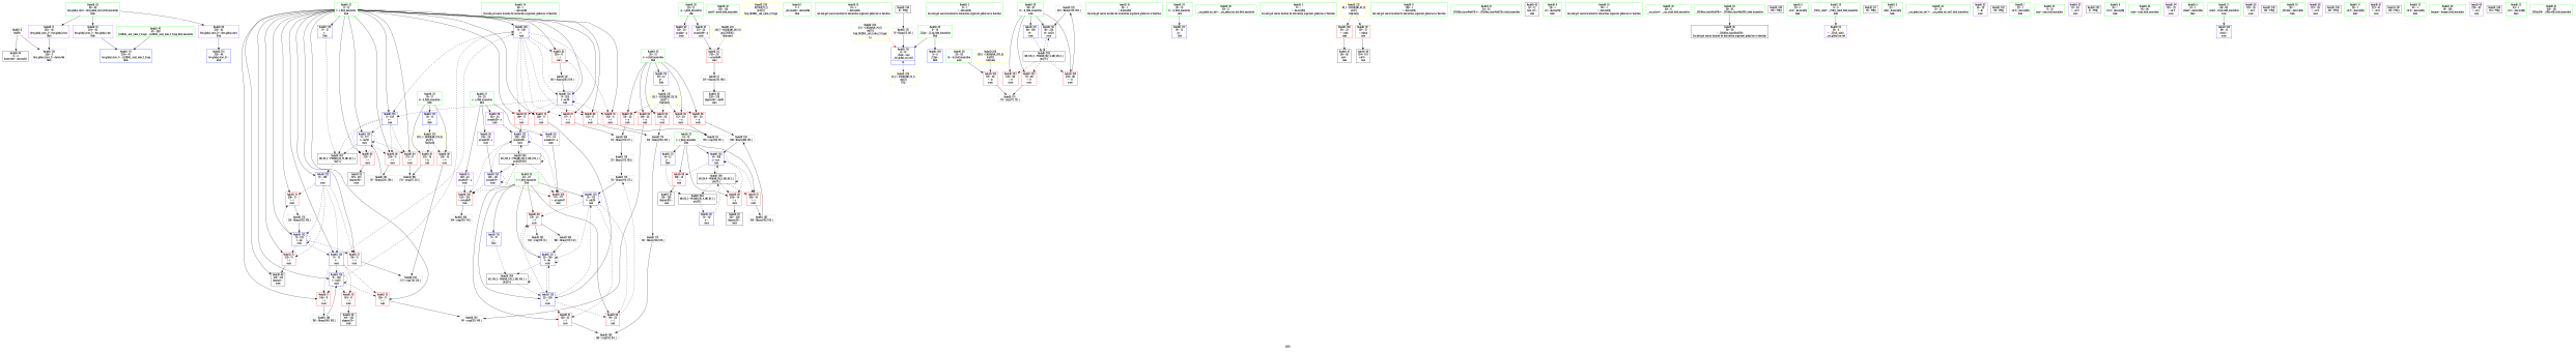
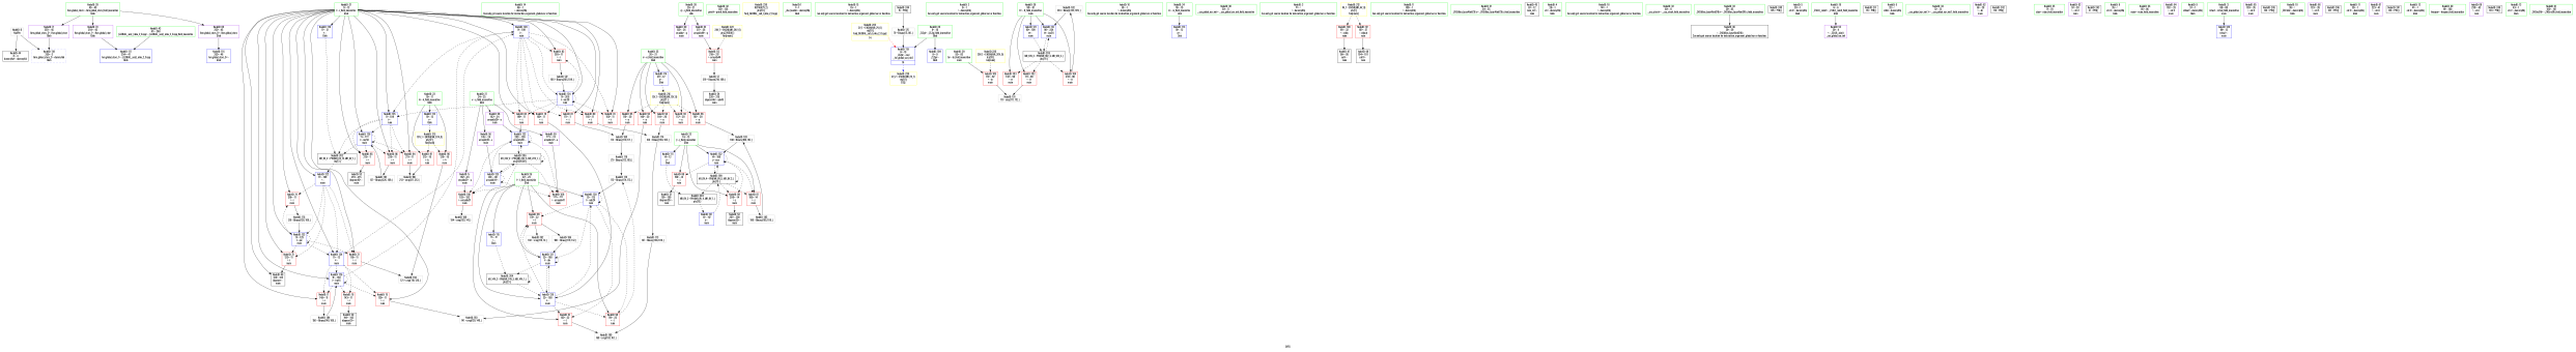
  digraph {
    fontname=Oswald
    label=SVFG
    node [color=green fontname=Oswald shape=record]
    edge [fontname=Oswald style=solid]
    n1 [color=grey label="{NodeID: 0\nNullPtr}"]
    n2 [color=black label="{NodeID: 44\n2\<--3\ndummyVal\<--dummyVal\n}"]
    n3 [color=blue label="{NodeID: 118\n255\<--3\nllvm.global_ctors_2\<--dummyVal\nGlob }" style=dotted]
    n4 [color=grey label="{NodeID: 180\n172 = Binary(170, 171, )\n}"]
    n5 [color=grey label="{NodeID: 178\n173 = Binary(172, 109, )\n}"]
    n6 [color=grey label="{NodeID: 179\n175 = Binary(174, 173, )\n}"]
    n7 [color=blue label="{NodeID: 130\n22\<--175\nl\<--sub24\nmain\n}"]
    n8 [color=red label="{NodeID: 97\n163\<--22\n\<--l\nmain\n}"]
    n9 [color=grey label="{NodeID: 189\n168 = cmp(163, 167, )\n}"]
    n10 [label="{NodeID: 14\n46\<--1\n\<--dummyObj\nCan only get source location for instruction, argument, global var or function.}"]
    n11 [color=grey label="{NodeID: 194\n121 = cmp(119, 120, )\n}"]
    n12 [color=blue label="{NodeID: 111\n14\<--12\nj\<--\nGlob }"]
    n13 [color=black label="{NodeID: 203\nMR_8V_2 = PHI(MR_8V_4, MR_8V_1, )\npts\{15 \}\n}"]
    n14 [color=blue label="{NodeID: 127\n14\<--147\nj\<--\nmain\n}"]
    n15 [color=black label="{NodeID: 199\nMR_8V_4 = PHI(MR_8V_5, MR_8V_3, )\npts\{15 \}\n}"]
    n16 [label="{NodeID: 28\n26\<--27\nq\<--q_field_insensitive\nGlob }"]
    n17 [color=purple label="{NodeID: 60\n125\<--26\narrayidx\<--q\nmain\n}"]
    n18 [color=purple label="{NodeID: 61\n217\<--26\narrayidx44\<--q\nmain\n}"]
    n19 [color=red label="{NodeID: 107\n218\<--217\n\<--arrayidx44\nmain\n}"]
    n20 [color=grey label="{NodeID: 177\n219 = Binary(218, 109, )\n}"]
    n21 [color=blue label="{NodeID: 125\n145\<--147\narrayidx14\<--\nmain\n}"]
    n22 [color=red label="{NodeID: 106\n193\<--192\n\<--arrayidx31\nmain\n}"]
    n23 [color=red label="{NodeID: 108\n222\<--221\n\<--arrayidx47\nmain\n}"]
    n24 [color=blue label="{NodeID: 133\n202\<--199\narrayidx36\<--\nmain\n}"]
    n25 [color=black label="{NodeID: 206\nMR_22V_2 = PHI(MR_22V_5, MR_22V_1, )\npts\{250000 \}\n}"]
    n26 [color=grey label="{NodeID: 188\n194 = cmp(193, 147, )\n}"]
    n27 [label="{NodeID: 42\n135\<--136\nprintf\<--printf_field_insensitive\n}"]
    n28 [color=yellow label="{NodeID: 222\n24V_1 = ENCHI(MR_24V_0)\npts\{270000 \}\nFun[main]}" style=double]
    n29 [color=black label="{NodeID: 54\n220\<--219\nidxprom46\<--sub45\nmain\n}"]
    n30 [color=purple label="{NodeID: 56\n145\<--24\narrayidx14\<--a\nmain\n}"]
    n31 [color=yellow label="{NodeID: 236\nRETMU(2V_2)\npts\{10 \}\nFun[_GLOBAL__sub_I_nika_2_0.cpp]}" style=double]
    n32 [color=purple label="{NodeID: 70\n254\<--45\nllvm.global_ctors_1\<--llvm.global_ctors\nGlob }"]
    n33 [color=blue label="{NodeID: 117\n254\<--47\nllvm.global_ctors_1\<--_GLOBAL__sub_I_nika_2_0.cpp\nGlob }"]
    n34 [color=red label="{NodeID: 84\n211\<--11\n\<--i\nmain\n}"]
    n35 [color=grey label="{NodeID: 190\n213 = cmp(211, 212, )\n}"]
    n36 [label="{NodeID: 1\n7\<--1\n__dso_handle\<--dummyObj\nGlob }"]
    n37 [color=grey label="{NodeID: 181\n227 = Binary(226, 109, )\n}"]
    n38 [color=blue label="{NodeID: 136\n11\<--227\ni\<--inc50\nmain\n}"]
    n39 [color=red label="{NodeID: 85\n215\<--11\n\<--i\nmain\n}"]
    n40 [color=red label="{NodeID: 86\n226\<--11\n\<--i\nmain\n}"]
    n41 [color=black label="{NodeID: 202\nMR_6V_2 = PHI(MR_6V_13, MR_6V_1, )\npts\{13 \}\n}"]
    n42 [color=black label="{NodeID: 53\n216\<--215\nidxprom43\<--\nmain\n}"]
    n43 [color=blue label="{NodeID: 122\n11\<--109\ni\<--\nmain\n}"]
    n44 [color=red label="{NodeID: 98\n174\<--22\n\<--l\nmain\n}"]
    n45 [color=red label="{NodeID: 99\n179\<--22\n\<--l\nmain\n}"]
    n46 [color=blue label="{NodeID: 131\n22\<--180\nl\<--dec\nmain\n}"]
    n47 [label="{NodeID: 15\n76\<--1\n\<--dummyObj\nCan only get source location for instruction, argument, global var or function.}"]
    n48 [color=blue label="{NodeID: 112\n16\<--12\nk\<--\nGlob }"]
    n49 [color=yellow label="{NodeID: 215\n10V_1 = ENCHI(MR_10V_0)\npts\{17 \}\nFun[main]}" style=double]
    n50 [color=red label="{NodeID: 90\n120\<--16\n\<--k\nmain\n}"]
    n51 [color=red label="{NodeID: 91\n212\<--16\n\<--k\nmain\n}"]
    n52 [label="{NodeID: 29\n45\<--49\nllvm.global_ctors\<--llvm.global_ctors_field_insensitive\nGlob }"]
    n53 [color=purple label="{NodeID: 69\n253\<--45\nllvm.global_ctors_0\<--llvm.global_ctors\nGlob }"]
    n54 [color=purple label="{NodeID: 71\n255\<--45\nllvm.global_ctors_2\<--llvm.global_ctors\nGlob }"]
    n55 [color=blue label="{NodeID: 116\n253\<--46\nllvm.global_ctors_0\<--\nGlob }"]
    n56 [color=blue label="{NodeID: 126\n11\<--150\ni\<--inc16\nmain\n}"]
    n57 [color=red label="{NodeID: 75\n139\<--11\n\<--i\nmain\n}"]
    n58 [color=red label="{NodeID: 76\n143\<--11\n\<--i\nmain\n}"]
    n59 [color=red label="{NodeID: 77\n149\<--11\n\<--i\nmain\n}"]
    n60 [color=blue label="{NodeID: 128\n11\<--109\ni\<--\nmain\n}"]
    n61 [color=grey label="{NodeID: 193\n141 = cmp(139, 140, )\n}"]
    n62 [color=black label="{NodeID: 50\n144\<--143\nidxprom13\<--\nmain\n}"]
    n63 [color=grey label="{NodeID: 184\n150 = Binary(149, 109, )\n}"]
    n64 [color=red label="{NodeID: 78\n156\<--11\n\<--i\nmain\n}"]
    n65 [color=red label="{NodeID: 79\n160\<--11\n\<--i\nmain\n}"]
    n66 [color=red label="{NodeID: 80\n165\<--11\n\<--i\nmain\n}"]
    n67 [color=red label="{NodeID: 81\n171\<--11\n\<--i\nmain\n}"]
    n68 [color=red label="{NodeID: 82\n199\<--11\n\<--i\nmain\n}"]
    n69 [color=red label="{NodeID: 83\n205\<--11\n\<--i\nmain\n}"]
    n70 [color=blue label="{NodeID: 134\n11\<--206\ni\<--inc38\nmain\n}"]
    n71 [color=blue label="{NodeID: 135\n11\<--109\ni\<--\nmain\n}"]
-   n72 [color=grey label="{NodeID: 187\n158 = cmp(156, 157, )\n}"]
    n73 [color=blue label="{NodeID: 129\n22\<--160\nl\<--\nmain\n}"]
    n74 [color=grey label="{NodeID: 174\n166 = Binary(164, 165, )\n}"]
    n75 [color=grey label="{NodeID: 172\n206 = Binary(205, 109, )\n}"]
    n76 [label="{NodeID: 43\n47\<--248\n_GLOBAL__sub_I_nika_2_0.cpp\<--_GLOBAL__sub_I_nika_2_0.cpp_field_insensitive\n}"]
    n77 [color=yellow label="{NodeID: 223\n2V_1 = ENCHI(MR_2V_0)\npts\{10 \}\nFun[_GLOBAL__sub_I_nika_2_0.cpp]|{<s0>14}}" style=double]
    n78 [color=blue label="{NodeID: 119\n8\<--79\n_ZL2pi\<--mul\n__for_global_var_init.1\n|{<s0>14}}"]
    n79 [color=yellow label="{NodeID: 239\n2V_2 = CSCHI(MR_2V_1)\npts\{10 \}\nCS[]}" style=double]
    n80 [color=purple label="{NodeID: 57\n192\<--24\narrayidx31\<--a\nmain\n}"]
    n81 [label="{NodeID: 2\n9\<--1\n\<--dummyObj\nCan only get source location for instruction, argument, global var or function.}"]
    n82 [color=grey label="{NodeID: 182\n234 = Binary(233, 109, )\n}"]
    n83 [color=blue label="{NodeID: 137\n90\<--234\ntt\<--inc54\nmain\n}"]
    n84 [color=black label="{NodeID: 205\nMR_18V_3 = PHI(MR_18V_4, MR_18V_2, )\npts\{91 \}\n}"]
    n85 [color=red label="{NodeID: 102\n111\<--90\n\<--tt\nmain\n}"]
    n86 [color=red label="{NodeID: 103\n132\<--90\n\<--tt\nmain\n}"]
    n87 [color=red label="{NodeID: 104\n233\<--90\n\<--tt\nmain\n}"]
    n88 [color=grey label="{NodeID: 186\n180 = Binary(179, 147, )\n}"]
    n89 [color=grey label="{NodeID: 192\n182 = cmp(179, 12, )\n}"]
    n90 [color=black label="{NodeID: 204\nMR_14V_2 = PHI(MR_14V_3, MR_14V_1, )\npts\{23 \}\n}"]
    n91 [label="{NodeID: 16\n80\<--1\n\<--dummyObj\nCan only get source location for instruction, argument, global var or function.}"]
    n92 [color=blue label="{NodeID: 113\n18\<--12\nm\<--\nGlob }"]
    n93 [label="{NodeID: 30\n50\<--51\n__cxx_global_var_init\<--__cxx_global_var_init_field_insensitive\n}"]
    n94 [color=blue label="{NodeID: 132\n14\<--188\nj\<--rem\nmain\n}"]
    n95 [color=red label="{NodeID: 87\n185\<--14\n\<--j\nmain\n}"]
    n96 [color=red label="{NodeID: 89\n200\<--14\n\<--j\nmain\n}"]
    n97 [color=red label="{NodeID: 88\n190\<--14\n\<--j\nmain\n}"]
    n98 [color=grey label="{NodeID: 185\n186 = Binary(185, 109, )\n}"]
    n99 [color=black label="{NodeID: 52\n201\<--200\nidxprom35\<--\nmain\n}"]
    n100 [color=purple label="{NodeID: 58\n202\<--24\narrayidx36\<--a\nmain\n}"]
    n101 [color=red label="{NodeID: 72\n119\<--11\n\<--i\nmain\n}"]
    n102 [label="{NodeID: 3\n12\<--1\n\<--dummyObj\nCan only get source location for instruction, argument, global var or function.}"]
    n103 [color=grey label="{NodeID: 183\n188 = Binary(186, 187, )\n}"]
    n104 [color=black label="{NodeID: 51\n191\<--190\nidxprom30\<--\nmain\n}"]
    n105 [color=red label="{NodeID: 100\n95\<--32\n\<--stdin\nmain\n}"]
    n106 [color=black label="{NodeID: 47\n98\<--95\ncall\<--\nmain\n}"]
    n107 [label="{NodeID: 17\n109\<--1\n\<--dummyObj\nCan only get source location for instruction, argument, global var or function.}"]
    n108 [color=blue label="{NodeID: 114\n20\<--12\nn\<--\nGlob }"]
    n109 [color=yellow label="{NodeID: 216\n12V_1 = ENCHI(MR_12V_0)\npts\{21 \}\nFun[main]}" style=double]
    n110 [color=red label="{NodeID: 92\n140\<--20\n\<--n\nmain\n}"]
    n111 [color=red label="{NodeID: 93\n157\<--20\n\<--n\nmain\n}"]
    n112 [color=red label="{NodeID: 94\n164\<--20\n\<--n\nmain\n}"]
    n113 [color=red label="{NodeID: 95\n170\<--20\n\<--n\nmain\n}"]
    n114 [color=red label="{NodeID: 96\n187\<--20\n\<--n\nmain\n}"]
    n115 [label="{NodeID: 31\n54\<--55\n_ZNSt8ios_base4InitC1Ev\<--_ZNSt8ios_base4InitC1Ev_field_insensitive\n}"]
    n116 [color=grey label="{NodeID: 173\n167 = Binary(166, 109, )\n}"]
    n117 [color=black label="{NodeID: 45\n87\<--12\nmain_ret\<--\nmain\n}"]
    n118 [color=purple label="{NodeID: 59\n221\<--24\narrayidx47\<--a\nmain\n}"]
    n119 [color=red label="{NodeID: 73\n123\<--11\n\<--i\nmain\n}"]
    n120 [color=black label="{NodeID: 49\n124\<--123\nidxprom\<--\nmain\n}"]
    n121 [label="{NodeID: 4\n28\<--1\n.str\<--dummyObj\nGlob }"]
    n122 [color=red label="{NodeID: 101\n101\<--37\n\<--stdout\nmain\n}"]
    n123 [color=black label="{NodeID: 48\n104\<--101\ncall1\<--\nmain\n}"]
    n124 [label="{NodeID: 18\n147\<--1\n\<--dummyObj\nCan only get source location for instruction, argument, global var or function.}"]
    n125 [color=blue label="{NodeID: 115\n22\<--12\nl\<--\nGlob }"]
    n126 [label="{NodeID: 32\n60\<--61\n__cxa_atexit\<--__cxa_atexit_field_insensitive\n}"]
    n127 [color=yellow label="{NodeID: 212\n4V_1 = ENCHI(MR_4V_0)\npts\{1 \}\nFun[main]}" style=double]
    n128 [color=black label="{NodeID: 46\n58\<--59\n\<--_ZNSt8ios_base4InitD1Ev\nCan only get source location for instruction, argument, global var or function.}"]
    n129 [color=black label="{NodeID: 240\n105 = PHI()\n}"]
    n130 [color=red label="{NodeID: 74\n128\<--11\n\<--i\nmain\n}"]
    n131 [color=grey label="{NodeID: 176\n129 = Binary(128, 109, )\n}"]
    n132 [color=blue label="{NodeID: 123\n11\<--129\ni\<--inc\nmain\n}"]
    n133 [color=blue label="{NodeID: 124\n11\<--12\ni\<--\nmain\n}"]
    n134 [label="{NodeID: 5\n30\<--1\n.str.2\<--dummyObj\nGlob }"]
    n135 [color=grey label="{NodeID: 191\n113 = cmp(111, 112, )\n}"]
    n136 [label="{NodeID: 19\n4\<--6\n_ZStL8__ioinit\<--_ZStL8__ioinit_field_insensitive\nGlob }"]
    n137 [color=purple label="{NodeID: 55\n56\<--4\n\<--_ZStL8__ioinit\n__cxx_global_var_init\n}"]
    n138 [label="{NodeID: 33\n59\<--65\n_ZNSt8ios_base4InitD1Ev\<--_ZNSt8ios_base4InitD1Ev_field_insensitive\n}"]
    n139 [color=black label="{NodeID: 241\n115 = PHI()\n}"]
    n140 [label="{NodeID: 6\n32\<--1\nstdin\<--dummyObj\nGlob }"]
    n141 [label="{NodeID: 20\n8\<--10\n_ZL2pi\<--_ZL2pi_field_insensitive\nGlob }"]
    n142 [color=blue label="{NodeID: 109\n8\<--9\n_ZL2pi\<--\nGlob }"]
    n143 [label="{NodeID: 34\n72\<--73\n__cxx_global_var_init.1\<--__cxx_global_var_init.1_field_insensitive\n}"]
    n144 [color=purple label="{NodeID: 62\n96\<--28\n\<--.str\nmain\n}"]
    n145 [color=black label="{NodeID: 242\n116 = PHI()\n}"]
-   n146 [label="{NodeID: 7\n33\<--1\n.str.3\<--dummyObj\nGlob }"]
    n147 [label="{NodeID: 21\n11\<--13\ni\<--i_field_insensitive\nGlob }"]
    n148 [color=blue label="{NodeID: 110\n11\<--12\ni\<--\nGlob }"]
    n149 [label="{NodeID: 35\n77\<--78\natan\<--atan_field_insensitive\n}"]
    n150 [color=purple label="{NodeID: 63\n97\<--30\n\<--.str.2\nmain\n}"]
    n151 [color=black label="{NodeID: 243\n57 = PHI()\n}"]
    n152 [label="{NodeID: 8\n35\<--1\n.str.4\<--dummyObj\nGlob }"]
    n153 [color=red label="{NodeID: 105\n112\<--92\n\<--tn\nmain\n}"]
    n154 [label="{NodeID: 22\n14\<--15\nj\<--j_field_insensitive\nGlob }"]
    n155 [label="{NodeID: 36\n85\<--86\nmain\<--main_field_insensitive\n}"]
    n156 [color=purple label="{NodeID: 64\n102\<--33\n\<--.str.3\nmain\n}"]
    n157 [color=black label="{NodeID: 244\n75 = PHI()\n}"]
    n158 [color=grey label="{NodeID: 175\n79 = Binary(75, 80, )\n}"]
    n159 [label="{NodeID: 9\n37\<--1\nstdout\<--dummyObj\nGlob }"]
    n160 [label="{NodeID: 23\n16\<--17\nk\<--k_field_insensitive\nGlob }"]
    n161 [color=blue label="{NodeID: 120\n88\<--12\nretval\<--\nmain\n}"]
    n162 [label="{NodeID: 37\n88\<--89\nretval\<--retval_field_insensitive\nmain\n}"]
    n163 [color=purple label="{NodeID: 65\n103\<--35\n\<--.str.4\nmain\n}"]
    n164 [color=black label="{NodeID: 245\n224 = PHI()\n}"]
    n165 [label="{NodeID: 10\n38\<--1\n_ZSt3cin\<--dummyObj\nGlob }"]
    n166 [label="{NodeID: 24\n18\<--19\nm\<--m_field_insensitive\nGlob }"]
    n167 [color=blue label="{NodeID: 121\n90\<--109\ntt\<--\nmain\n}"]
    n168 [label="{NodeID: 38\n90\<--91\ntt\<--tt_field_insensitive\nmain\n}"]
    n169 [color=purple label="{NodeID: 66\n133\<--39\n\<--.str.5\nmain\n}"]
    n170 [color=black label="{NodeID: 246\n231 = PHI()\n}"]
    n171 [label="{NodeID: 11\n39\<--1\n.str.5\<--dummyObj\nGlob }"]
    n172 [label="{NodeID: 25\n20\<--21\nn\<--n_field_insensitive\nGlob }"]
    n173 [label="{NodeID: 39\n92\<--93\ntn\<--tn_field_insensitive\nmain\n}"]
    n174 [color=purple label="{NodeID: 67\n223\<--41\n\<--.str.6\nmain\n}"]
    n175 [color=black label="{NodeID: 247\n126 = PHI()\n}"]
    n176 [label="{NodeID: 12\n41\<--1\n.str.6\<--dummyObj\nGlob }"]
    n177 [label="{NodeID: 26\n22\<--23\nl\<--l_field_insensitive\nGlob }"]
    n178 [label="{NodeID: 40\n99\<--100\nfreopen\<--freopen_field_insensitive\n}"]
    n179 [color=yellow label="{NodeID: 220\n20V_1 = ENCHI(MR_20V_0)\npts\{93 \}\nFun[main]}" style=double]
    n180 [color=purple label="{NodeID: 68\n230\<--43\n\<--.str.7\nmain\n}"]
    n181 [color=black label="{NodeID: 248\n134 = PHI()\n}"]
    n182 [label="{NodeID: 13\n43\<--1\n.str.7\<--dummyObj\nGlob }"]
    n183 [label="{NodeID: 27\n24\<--25\na\<--a_field_insensitive\nGlob }"]
    n184 [label="{NodeID: 41\n106\<--107\n_ZNSirsERi\<--_ZNSirsERi_field_insensitive\n}"]
    n1 -> n2
    n1 -> n3
    n4 -> n5
    n5 -> n6
    n6 -> n7
    n7 -> n7 [style=dashed]
    n7 -> n8 [style=dashed]
    n7 -> n44 [style=dashed]
    n7 -> n45 [style=dashed]
    n7 -> n46 [style=dashed]
    n8 -> n9
    n12 -> n13 [style=dashed]
    n13 -> n14 [style=dashed]
    n14 -> n15 [style=dashed]
    n15 -> n13 [style=dashed]
    n15 -> n15 [style=dashed]
    n15 -> n94 [style=dashed]
    n15 -> n95 [style=dashed]
    n15 -> n96 [style=dashed]
    n16 -> n17
    n16 -> n18
    n18 -> n19
    n19 -> n20
    n20 -> n29
    n21 -> n21 [style=dashed]
    n21 -> n22 [style=dashed]
    n21 -> n23 [style=dashed]
    n21 -> n24 [style=dashed]
    n21 -> n25 [style=dashed]
    n22 -> n26
    n24 -> n22 [style=dashed]
    n24 -> n23 [style=dashed]
    n24 -> n24 [style=dashed]
    n24 -> n25 [style=dashed]
    n25 -> n21 [style=dashed]
    n25 -> n22 [style=dashed]
    n25 -> n23 [style=dashed]
    n25 -> n24 [style=dashed]
    n25 -> n25 [style=dashed]
    n28 -> n19 [style=dashed]
    n30 -> n21
    n32 -> n33
    n34 -> n35
    n37 -> n38
    n38 -> n34 [style=dashed]
    n38 -> n38 [style=dashed]
    n38 -> n39 [style=dashed]
    n38 -> n40 [style=dashed]
    n38 -> n41 [style=dashed]
    n39 -> n42
    n40 -> n37
    n41 -> n43 [style=dashed]
    n43 -> n101 [style=dashed]
    n43 -> n119 [style=dashed]
    n43 -> n130 [style=dashed]
    n43 -> n132 [style=dashed]
    n43 -> n133 [style=dashed]
    n44 -> n6 [style=dashed]
    n45 -> n88
    n45 -> n89
    n46 -> n45 [style=dashed]
    n46 -> n46 [style=dashed]
    n46 -> n73 [style=dashed]
    n46 -> n90 [style=dashed]
    n48 -> n49 [style=dashed]
    n49 -> n50 [style=dashed]
    n49 -> n51 [style=dashed]
    n50 -> n11
    n51 -> n35
    n52 -> n32
    n52 -> n53
    n52 -> n54
    n53 -> n55
    n54 -> n3
    n56 -> n56 [style=dashed]
    n56 -> n57 [style=dashed]
    n56 -> n58 [style=dashed]
    n56 -> n59 [style=dashed]
    n56 -> n60 [style=dashed]
    n57 -> n61
    n58 -> n62
    n59 -> n63
    n60 -> n64 [style=dashed]
    n60 -> n65 [style=dashed]
    n60 -> n66 [style=dashed]
    n60 -> n67 [style=dashed]
    n60 -> n68 [style=dashed]
    n60 -> n69 [style=dashed]
    n60 -> n70 [style=dashed]
    n60 -> n71 [style=dashed]
    n63 -> n56
-   n64 -> n72
    n65 -> n73
    n66 -> n74
    n67 -> n4
    n68 -> n24
    n69 -> n75
    n70 -> n64 [style=dashed]
    n70 -> n65 [style=dashed]
    n70 -> n66 [style=dashed]
    n70 -> n67 [style=dashed]
    n70 -> n68 [style=dashed]
    n70 -> n69 [style=dashed]
    n70 -> n70 [style=dashed]
    n70 -> n71 [style=dashed]
    n71 -> n34 [style=dashed]
    n71 -> n38 [style=dashed]
    n71 -> n39 [style=dashed]
    n71 -> n40 [style=dashed]
    n71 -> n41 [style=dashed]
    n73 -> n7 [style=dashed]
    n73 -> n8 [style=dashed]
    n73 -> n44 [style=dashed]
    n73 -> n45 [style=dashed]
    n73 -> n46 [style=dashed]
    n74 -> n116
    n75 -> n70
    n76 -> n33
    n77 -> n78 [color=red style=dashed tailport=s0]
    n78 -> n79 [color=blue style=dashed tailport=s0]
    n80 -> n22
    n82 -> n83
    n83 -> n84 [style=dashed]
    n84 -> n83 [style=dashed]
    n84 -> n85 [style=dashed]
    n84 -> n86 [style=dashed]
    n84 -> n87 [style=dashed]
    n85 -> n135
    n87 -> n82
    n88 -> n46
    n90 -> n73 [style=dashed]
    n90 -> n90 [style=dashed]
    n94 -> n15 [style=dashed]
    n94 -> n94 [style=dashed]
    n94 -> n95 [style=dashed]
    n94 -> n96 [style=dashed]
    n94 -> n97 [style=dashed]
    n95 -> n98
    n96 -> n99
    n97 -> n104
    n98 -> n103
    n100 -> n24
    n101 -> n11
    n103 -> n94
    n105 -> n106
    n108 -> n109 [style=dashed]
    n109 -> n110 [style=dashed]
    n109 -> n111 [style=dashed]
    n109 -> n112 [style=dashed]
    n109 -> n113 [style=dashed]
    n109 -> n114 [style=dashed]
    n110 -> n61
-   n111 -> n72
    n112 -> n74
    n113 -> n4
    n114 -> n103
    n116 -> n9
    n118 -> n23
    n119 -> n120
    n122 -> n123
    n125 -> n90 [style=dashed]
    n127 -> n105 [style=dashed]
    n127 -> n122 [style=dashed]
    n130 -> n131
    n131 -> n132
    n132 -> n101 [style=dashed]
    n132 -> n119 [style=dashed]
    n132 -> n130 [style=dashed]
    n132 -> n132 [style=dashed]
    n132 -> n133 [style=dashed]
    n133 -> n56 [style=dashed]
    n133 -> n57 [style=dashed]
    n133 -> n58 [style=dashed]
    n133 -> n59 [style=dashed]
    n133 -> n60 [style=dashed]
    n136 -> n137
    n138 -> n128
    n141 -> n78
    n141 -> n142
    n147 -> n34
    n147 -> n38
    n147 -> n39
    n147 -> n40
    n147 -> n43
    n147 -> n56
    n147 -> n57
    n147 -> n59
    n147 -> n60
    n147 -> n64
    n147 -> n65
    n147 -> n66
    n147 -> n67
    n147 -> n68
    n147 -> n69
    n147 -> n70
    n147 -> n71
    n147 -> n101
    n147 -> n119
    n147 -> n120
    n147 -> n130
    n147 -> n132
    n147 -> n133
    n147 -> n148
    n148 -> n41 [style=dashed]
    n153 -> n135
    n154 -> n12
    n154 -> n94
    n154 -> n95
    n154 -> n96
    n154 -> n97
    n157 -> n158
    n158 -> n78
    n160 -> n48
    n160 -> n50
    n160 -> n51
    n162 -> n161
    n166 -> n92
    n167 -> n84 [style=dashed]
    n168 -> n83
    n168 -> n85
    n168 -> n86
    n168 -> n87
    n168 -> n167
    n172 -> n108
    n172 -> n110
    n172 -> n111
    n172 -> n112
    n172 -> n113
    n172 -> n114
    n173 -> n153
    n177 -> n7
    n177 -> n8
    n177 -> n44
    n177 -> n45
    n177 -> n46
    n177 -> n73
    n177 -> n125
    n179 -> n153 [style=dashed]
    n183 -> n30
    n183 -> n80
    n183 -> n100
    n183 -> n118
  }
